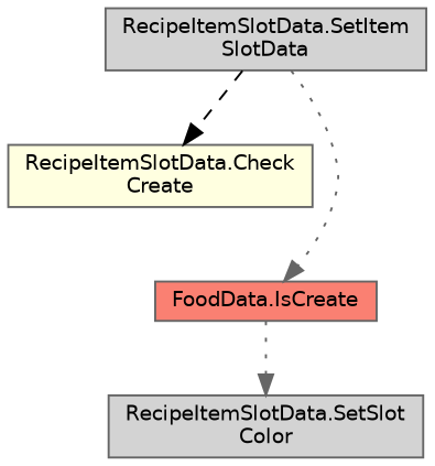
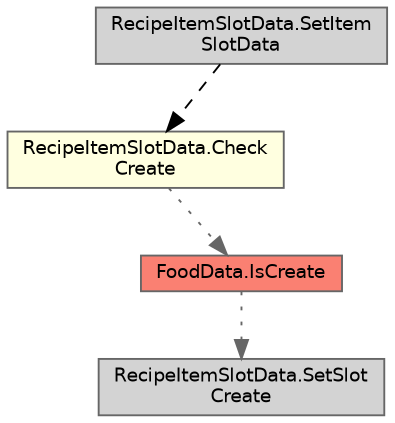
  digraph {
    rankdir=TB
    node [color=grey40 fillcolor=lightgrey fontname=Helvetica fontsize=10 shape=box style=filled]
    edge [color=gray40 fontname=Helvetica fontsize=10 labelfontname=Helvetica labelfontsize=10 style=dotted]
    n1 [color=gray40 fontcolor=black height=0.2 label="RecipeItemSlotData.SetItem\lSlotData" width=0.4]
    n2 [fillcolor=lightyellow height=0.2 label="RecipeItemSlotData.Check\lCreate" width=0.4]
    n3 [fillcolor=salmon height=0.2 label="FoodData.IsCreate" width=0.4]
-   n4 [height=0.2 label="RecipeItemSlotData.SetSlot\lColor" width=0.4]
+   n4 [height=0.2 label="RecipeItemSlotData.SetSlot\lCreate" width=0.4]
    n1 -> n2 [color=black style=dashed]
-   n1 -> n3
+   n2 -> n3
    n3 -> n4
  }
